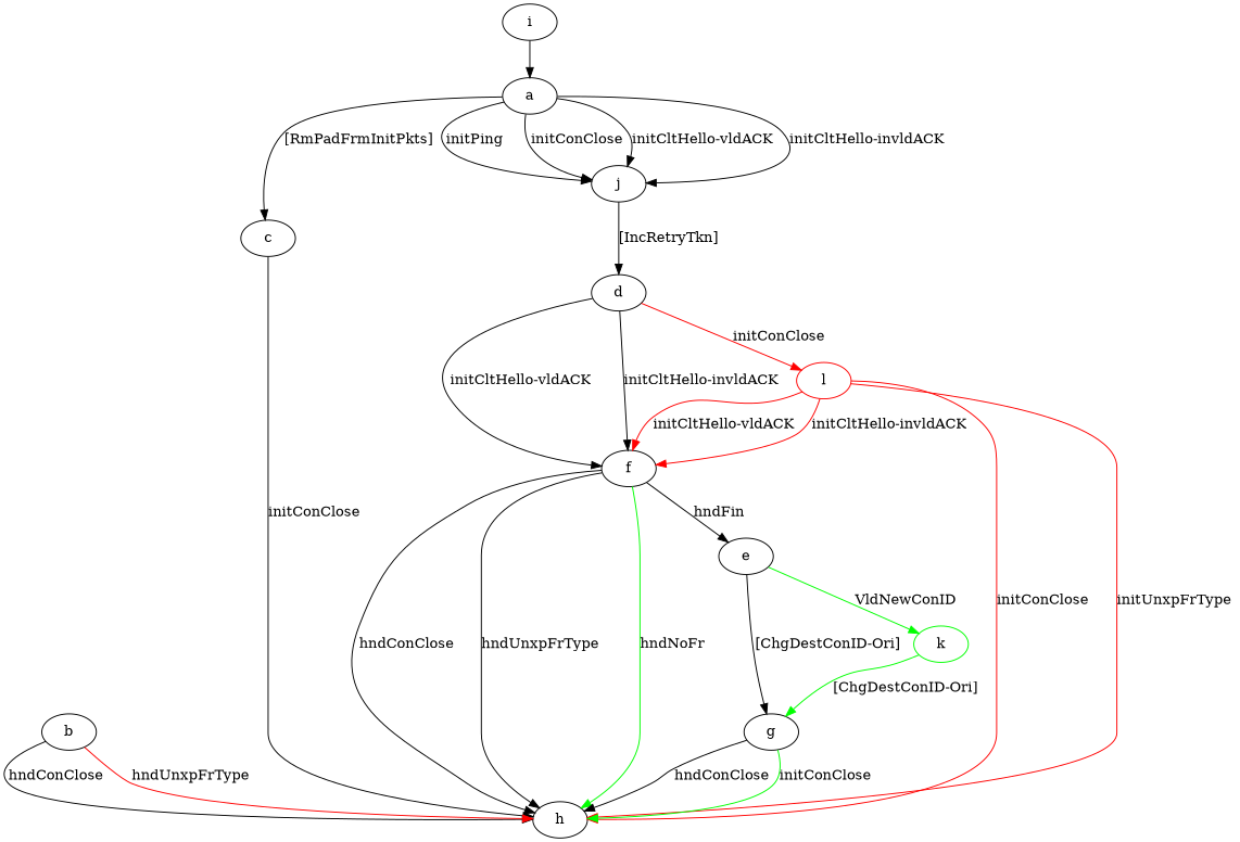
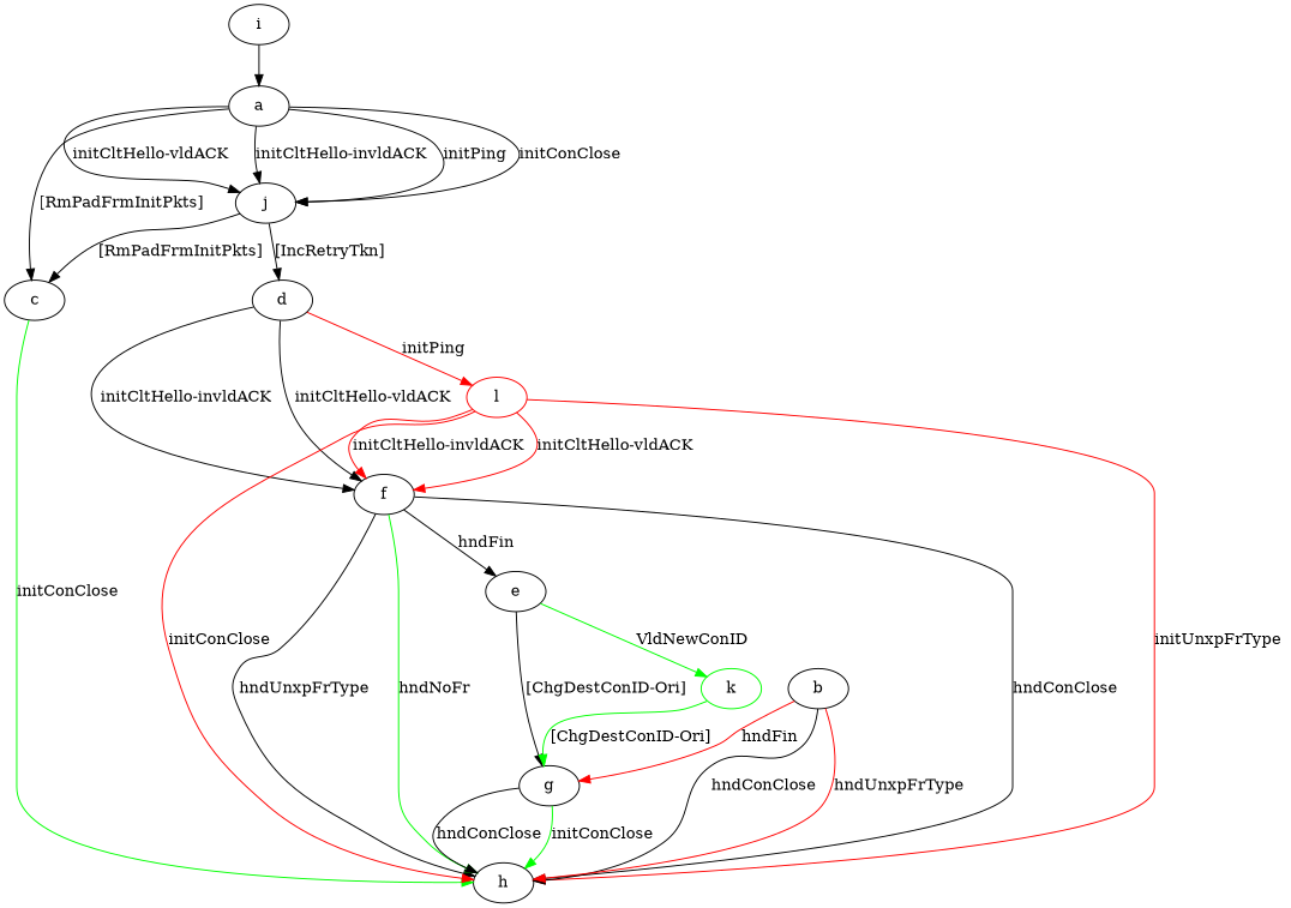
  digraph {
    a
    c
    j
    h
    d
    f
    l [color=red]
    b
    g
    e
    k [color=green]
    i
    a -> c [label="[RmPadFrmInitPkts] "]
    a -> j [label="initPing "]
    a -> j [label="initConClose "]
    a -> j [label="initCltHello-vldACK "]
    a -> j [label="initCltHello-invldACK "]
-   c -> h [label="initConClose "]
+   c -> h [label="initConClose " color=green]
+   j -> c [label="[RmPadFrmInitPkts] "]
    j -> d [label="[IncRetryTkn] "]
    d -> f [label="initCltHello-vldACK "]
    d -> f [label="initCltHello-invldACK "]
-   d -> l [color=red label="initConClose "]
+   d -> l [color=red label="initPing "]
    f -> h [label="hndConClose "]
    f -> h [label="hndUnxpFrType "]
    f -> h [color=green label="hndNoFr "]
    f -> e [label="hndFin "]
    l -> h [color=red label="initConClose "]
    l -> h [color=red label="initUnxpFrType "]
    l -> f [color=red label="initCltHello-vldACK "]
    l -> f [color=red label="initCltHello-invldACK "]
    b -> h [label="hndConClose "]
    b -> h [color=red label="hndUnxpFrType "]
+   b -> g [color=red label="hndFin "]
    g -> h [label="hndConClose "]
    g -> h [color=green label="initConClose "]
    e -> g [label="[ChgDestConID-Ori] "]
    e -> k [color=green label="VldNewConID "]
    k -> g [color=green label="[ChgDestConID-Ori] "]
    i -> a
  }
